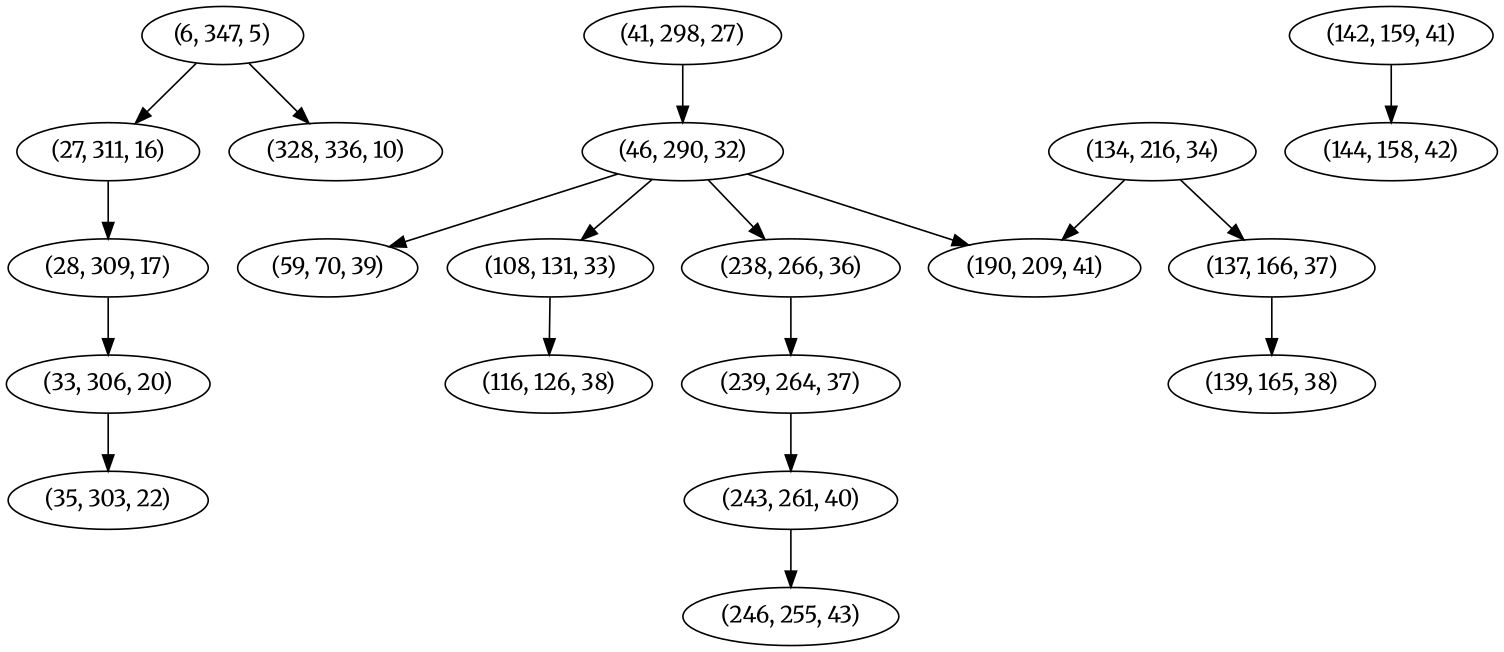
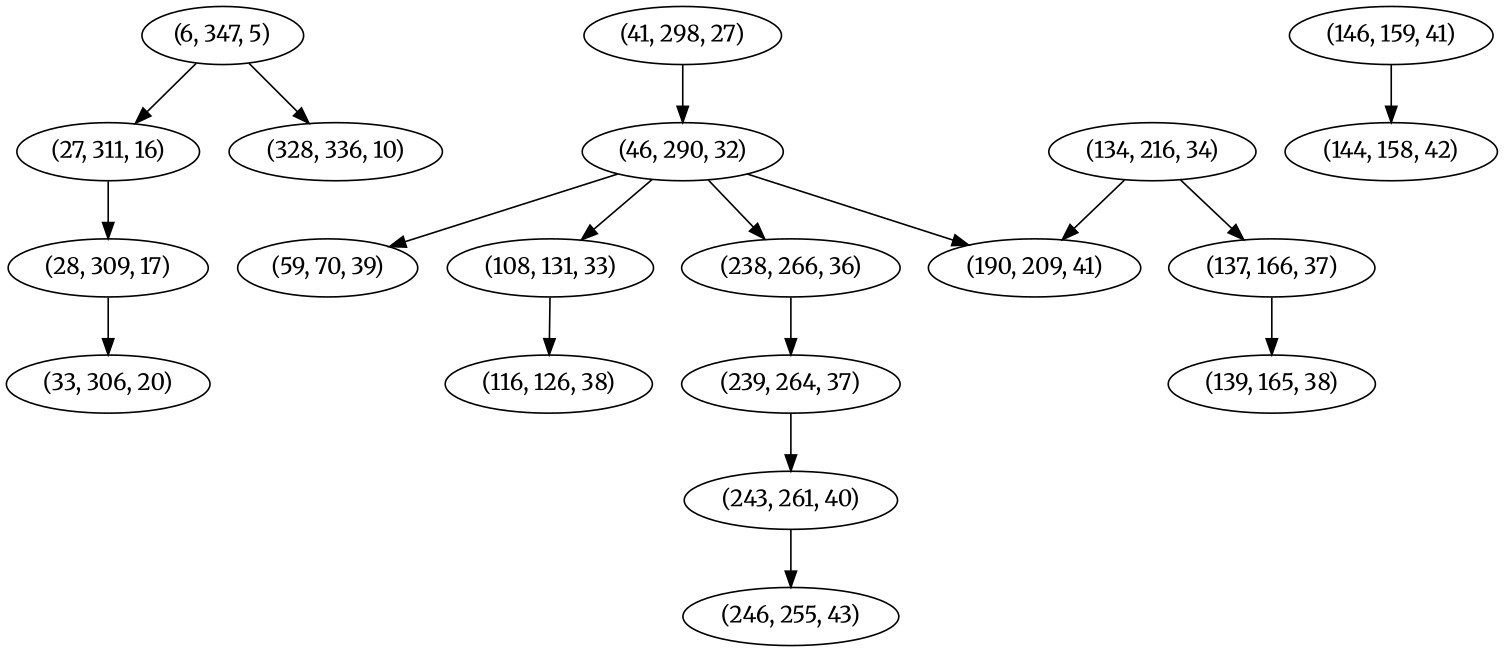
  digraph {
    fontname=Merriweather
    node [fontname=Merriweather]
    edge [fontname=Merriweather]
    n1 [label="(6, 347, 5)"]
    "(27, 311, 16)"
    "(328, 336, 10)"
    "(28, 309, 17)"
    "(33, 306, 20)"
-   "(35, 303, 22)"
    "(41, 298, 27)"
    "(46, 290, 32)"
    "(59, 70, 39)"
    "(108, 131, 33)"
    "(238, 266, 36)"
    "(190, 209, 41)"
    "(116, 126, 38)"
    "(134, 216, 34)"
    "(137, 166, 37)"
    "(239, 264, 37)"
    "(139, 165, 38)"
-   "(142, 159, 41)"
+   "(142, 159, 41)" [label="(146, 159, 41)"]
    "(144, 158, 42)"
    "(243, 261, 40)"
    "(246, 255, 43)"
    n1 -> "(27, 311, 16)"
    n1 -> "(328, 336, 10)"
    "(27, 311, 16)" -> "(28, 309, 17)"
    "(28, 309, 17)" -> "(33, 306, 20)"
-   "(33, 306, 20)" -> "(35, 303, 22)"
    "(41, 298, 27)" -> "(46, 290, 32)"
    "(46, 290, 32)" -> "(59, 70, 39)"
    "(46, 290, 32)" -> "(108, 131, 33)"
    "(46, 290, 32)" -> "(238, 266, 36)"
    "(46, 290, 32)" -> "(190, 209, 41)"
    "(108, 131, 33)" -> "(116, 126, 38)"
    "(238, 266, 36)" -> "(239, 264, 37)"
    "(134, 216, 34)" -> "(190, 209, 41)"
    "(134, 216, 34)" -> "(137, 166, 37)"
    "(137, 166, 37)" -> "(139, 165, 38)"
    "(239, 264, 37)" -> "(243, 261, 40)"
    "(142, 159, 41)" -> "(144, 158, 42)"
    "(243, 261, 40)" -> "(246, 255, 43)"
  }
